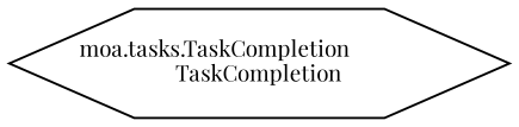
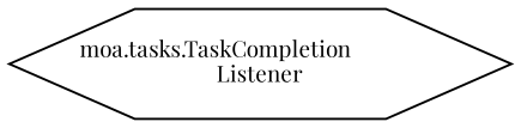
  digraph {
    rankdir=LR
    fontname="Playfair Display"
-   n1 [color=black fillcolor=white fontname="Playfair Display" fontsize=10 height=0.2 label="moa.tasks.TaskCompletion\lTaskCompletion" shape=hexagon style=filled width=0.4]
+   n1 [color=black fillcolor=white fontname="Playfair Display" fontsize=10 height=0.2 label="moa.tasks.TaskCompletion\lListener" shape=hexagon style=filled width=0.4]
  }
